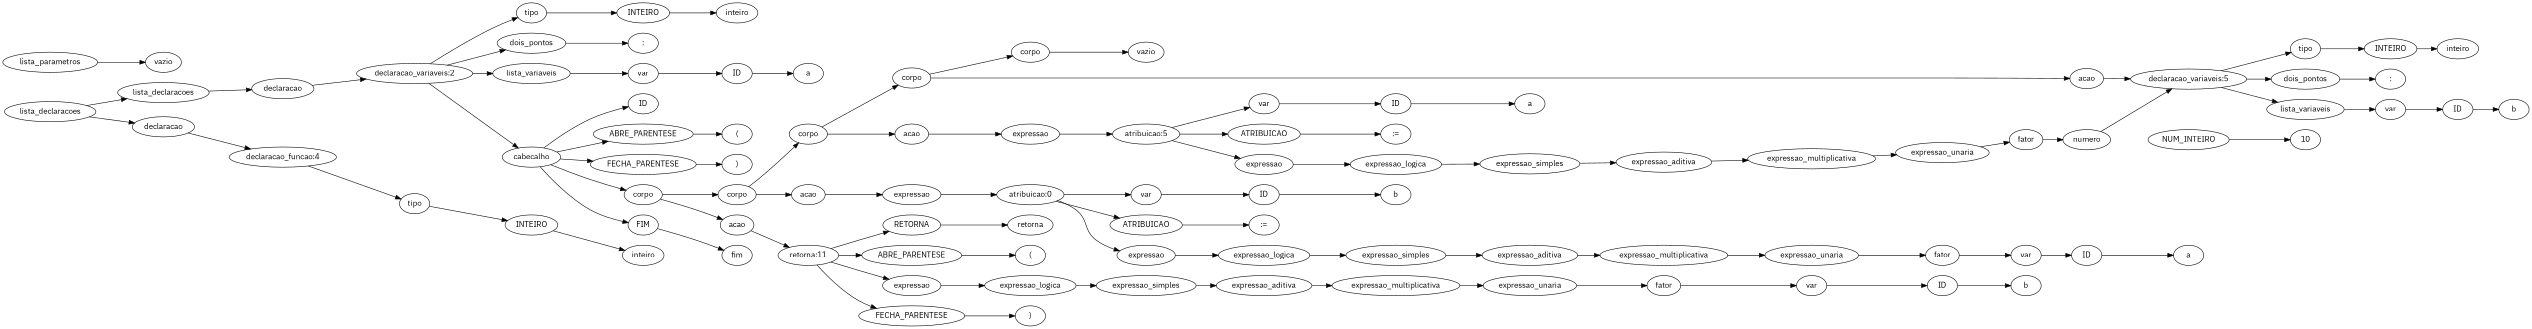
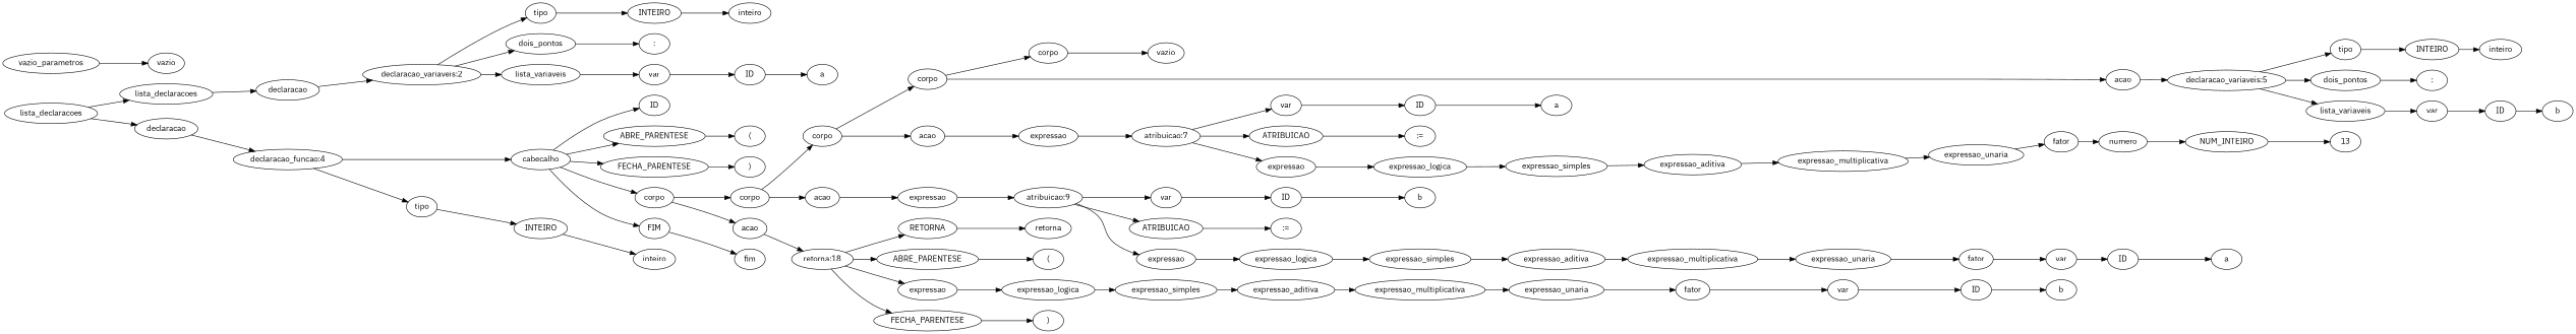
  digraph {
    fontname="IBM Plex Sans"
    rankdir=LR
    node [fontname="IBM Plex Sans"]
    edge [fontname="IBM Plex Sans"]
    n1 [label=lista_declaracoes]
    n2 [label=lista_declaracoes]
    n3 [label=declaracao]
    n4 [label=declaracao]
    n5 [label="declaracao_funcao:4"]
    n6 [label="declaracao_variaveis:2"]
    n7 [label=tipo]
    n8 [label=dois_pontos]
    n9 [label=lista_variaveis]
    n10 [label=INTEIRO]
    n11 [label=":"]
    n12 [label=var]
    n13 [label=inteiro]
    n14 [label=ID]
    n15 [label=a]
    n16 [label=tipo]
    n17 [label=cabecalho]
    n18 [label=INTEIRO]
    n19 [label=ID]
    n20 [label=ABRE_PARENTESE]
    n21 [label=FECHA_PARENTESE]
    n22 [label=corpo]
    n23 [label=FIM]
    n24 [label=inteiro]
    n25 [label="("]
-   n26 [label=lista_parametros]
+   n26 [label=vazio_parametros]
    n27 [label=vazio]
    n28 [label=")"]
    n29 [label=corpo]
    n30 [label=acao]
    n31 [label=fim]
    n32 [label=corpo]
    n33 [label=acao]
-   n34 [label="retorna:11"]
+   n34 [label="retorna:18"]
    n35 [label=corpo]
    n36 [label=acao]
    n37 [label=expressao]
    n38 [label=corpo]
    n39 [label=acao]
    n40 [label=expressao]
    n41 [label=vazio]
    n42 [label="declaracao_variaveis:5"]
    n43 [label=tipo]
    n44 [label=dois_pontos]
    n45 [label=lista_variaveis]
    n46 [label=INTEIRO]
    n47 [label=":"]
    n48 [label=var]
    n49 [label=inteiro]
    n50 [label=ID]
    n51 [label=b]
-   n52 [label="atribuicao:5"]
+   n52 [label="atribuicao:7"]
    n53 [label=var]
    n54 [label=ATRIBUICAO]
    n55 [label=expressao]
    n56 [label=ID]
    n57 [label=":="]
    n58 [label=expressao_logica]
    n59 [label=a]
    n60 [label=expressao_simples]
    n61 [label=expressao_aditiva]
    n62 [label=expressao_multiplicativa]
    n63 [label=expressao_unaria]
    n64 [label=fator]
    n65 [label=numero]
    n66 [label=NUM_INTEIRO]
-   n67 [label=10]
-   n68 [label="atribuicao:0"]
+   n67 [label=13]
+   n68 [label="atribuicao:9"]
    n69 [label=var]
    n70 [label=ATRIBUICAO]
    n71 [label=expressao]
    n72 [label=ID]
    n73 [label=":="]
    n74 [label=expressao_logica]
    n75 [label=b]
    n76 [label=expressao_simples]
    n77 [label=expressao_aditiva]
    n78 [label=expressao_multiplicativa]
    n79 [label=expressao_unaria]
    n80 [label=fator]
    n81 [label=var]
    n82 [label=ID]
    n83 [label=a]
    n84 [label=RETORNA]
    n85 [label=ABRE_PARENTESE]
    n86 [label=expressao]
    n87 [label=FECHA_PARENTESE]
    n88 [label=retorna]
    n89 [label="("]
    n90 [label=expressao_logica]
    n91 [label=")"]
    n92 [label=expressao_simples]
    n93 [label=expressao_aditiva]
    n94 [label=expressao_multiplicativa]
    n95 [label=expressao_unaria]
    n96 [label=fator]
    n97 [label=var]
    n98 [label=ID]
    n99 [label=b]
    n1 -> n2
    n1 -> n3
    n2 -> n4
    n3 -> n5
    n4 -> n6
    n5 -> n16
-   n6 -> n17
+   n5 -> n17
    n6 -> n7
    n6 -> n8
    n6 -> n9
    n7 -> n10
    n8 -> n11
    n9 -> n12
    n10 -> n13
    n12 -> n14
    n14 -> n15
    n16 -> n18
    n17 -> n19
    n17 -> n20
    n17 -> n21
    n17 -> n22
    n17 -> n23
    n18 -> n24
    n20 -> n25
    n21 -> n28
    n22 -> n29
    n22 -> n30
    n23 -> n31
    n26 -> n27
    n29 -> n32
    n29 -> n33
    n30 -> n34
    n32 -> n35
    n32 -> n36
    n33 -> n37
    n34 -> n84
    n34 -> n85
    n34 -> n86
    n34 -> n87
    n35 -> n38
    n35 -> n39
    n36 -> n40
    n37 -> n68
    n38 -> n41
    n39 -> n42
    n40 -> n52
    n42 -> n43
    n42 -> n44
    n42 -> n45
    n43 -> n46
    n44 -> n47
    n45 -> n48
    n46 -> n49
    n48 -> n50
    n50 -> n51
    n52 -> n53
    n52 -> n54
    n52 -> n55
    n53 -> n56
    n54 -> n57
    n55 -> n58
    n56 -> n59
    n58 -> n60
    n60 -> n61
    n61 -> n62
    n62 -> n63
    n63 -> n64
    n64 -> n65
-   n65 -> n42
+   n65 -> n66
    n66 -> n67
    n68 -> n69
    n68 -> n70
    n68 -> n71
    n69 -> n72
    n70 -> n73
    n71 -> n74
    n72 -> n75
    n74 -> n76
    n76 -> n77
    n77 -> n78
    n78 -> n79
    n79 -> n80
    n80 -> n81
    n81 -> n82
    n82 -> n83
    n84 -> n88
    n85 -> n89
    n86 -> n90
    n87 -> n91
    n90 -> n92
    n92 -> n93
    n93 -> n94
    n94 -> n95
    n95 -> n96
    n96 -> n97
    n97 -> n98
    n98 -> n99
  }
